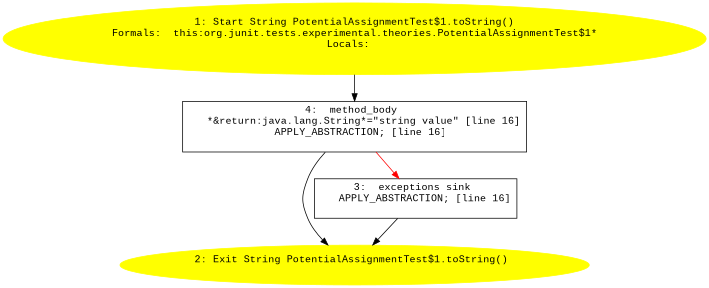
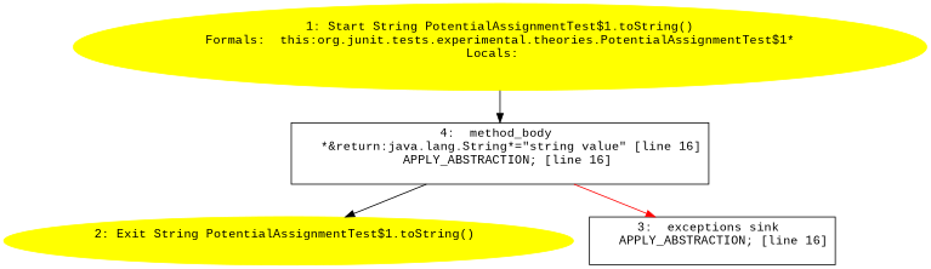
  digraph {
    fontname="Liberation Mono"
    node [fontname="Liberation Mono"]
    edge [fontname="Liberation Mono"]
    n1 [color=yellow label="1: Start String PotentialAssignmentTest$1.toString()\nFormals:  this:org.junit.tests.experimental.theories.PotentialAssignmentTest$1*\nLocals:  \n  " style=filled]
    n2 [label="4:  method_body \n   *&return:java.lang.String*=\"string value\" [line 16]\n  APPLY_ABSTRACTION; [line 16]\n " shape=box]
    n3 [color=yellow label="2: Exit String PotentialAssignmentTest$1.toString() \n  " style=filled]
    n4 [label="3:  exceptions sink \n   APPLY_ABSTRACTION; [line 16]\n " shape=box]
    n1 -> n2
    n2 -> n3
    n2 -> n4 [color=red]
-   n4 -> n3
  }
